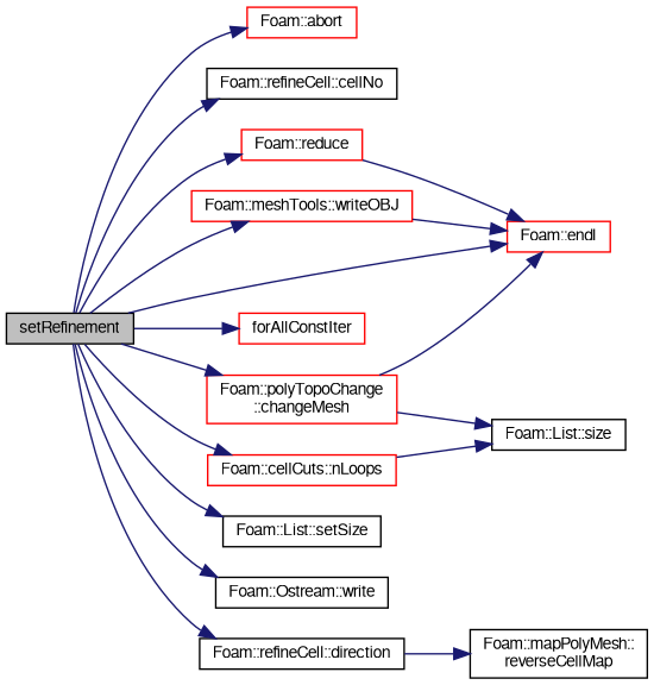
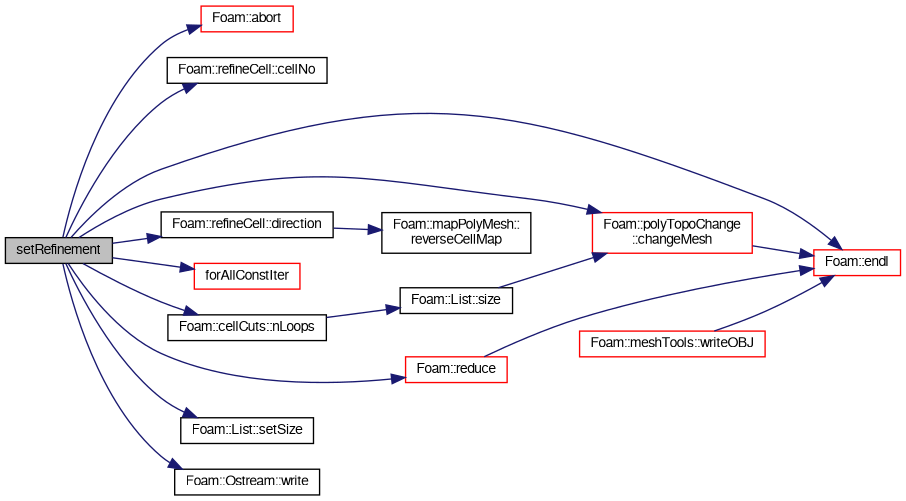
  digraph {
    rankdir=LR
    node [color=black fontname=FreeSans fontsize=10 shape=record]
    edge [color=midnightblue fontname=FreeSans fontsize=10 labelfontname=FreeSans labelfontsize=10 style=solid]
    n1 [fillcolor=grey75 fontcolor=black height=0.2 label=setRefinement style=filled width=0.4]
    n2 [color=red height=0.2 label="Foam::abort" width=0.4]
    n3 [height=0.2 label="Foam::refineCell::cellNo" width=0.4]
    n4 [color=red height=0.2 label="Foam::polyTopoChange\l::changeMesh" width=0.4]
    n5 [color=red height=0.2 label="Foam::endl" width=0.4]
    n6 [height=0.2 label="Foam::refineCell::direction" width=0.4]
    n7 [color=red height=0.2 label=forAllConstIter width=0.4]
-   n8 [color=red height=0.2 label="Foam::cellCuts::nLoops" width=0.4]
+   n8 [height=0.2 label="Foam::cellCuts::nLoops" width=0.4]
    n9 [color=red height=0.2 label="Foam::reduce" width=0.4]
    n10 [height=0.2 label="Foam::List::setSize" width=0.4]
    n11 [height=0.2 label="Foam::Ostream::write" width=0.4]
    n12 [color=red height=0.2 label="Foam::meshTools::writeOBJ" width=0.4]
    n13 [height=0.2 label="Foam::List::size" width=0.4]
    n14 [height=0.2 label="Foam::mapPolyMesh::\lreverseCellMap" width=0.4]
    n1 -> n2
    n1 -> n3
    n1 -> n4
    n1 -> n5
    n1 -> n6
    n1 -> n7
    n1 -> n8
    n1 -> n9
    n1 -> n10
    n1 -> n11
-   n1 -> n12
    n4 -> n5
-   n4 -> n13
+   n13 -> n4
    n6 -> n14
    n8 -> n13
    n9 -> n5
    n12 -> n5
  }
